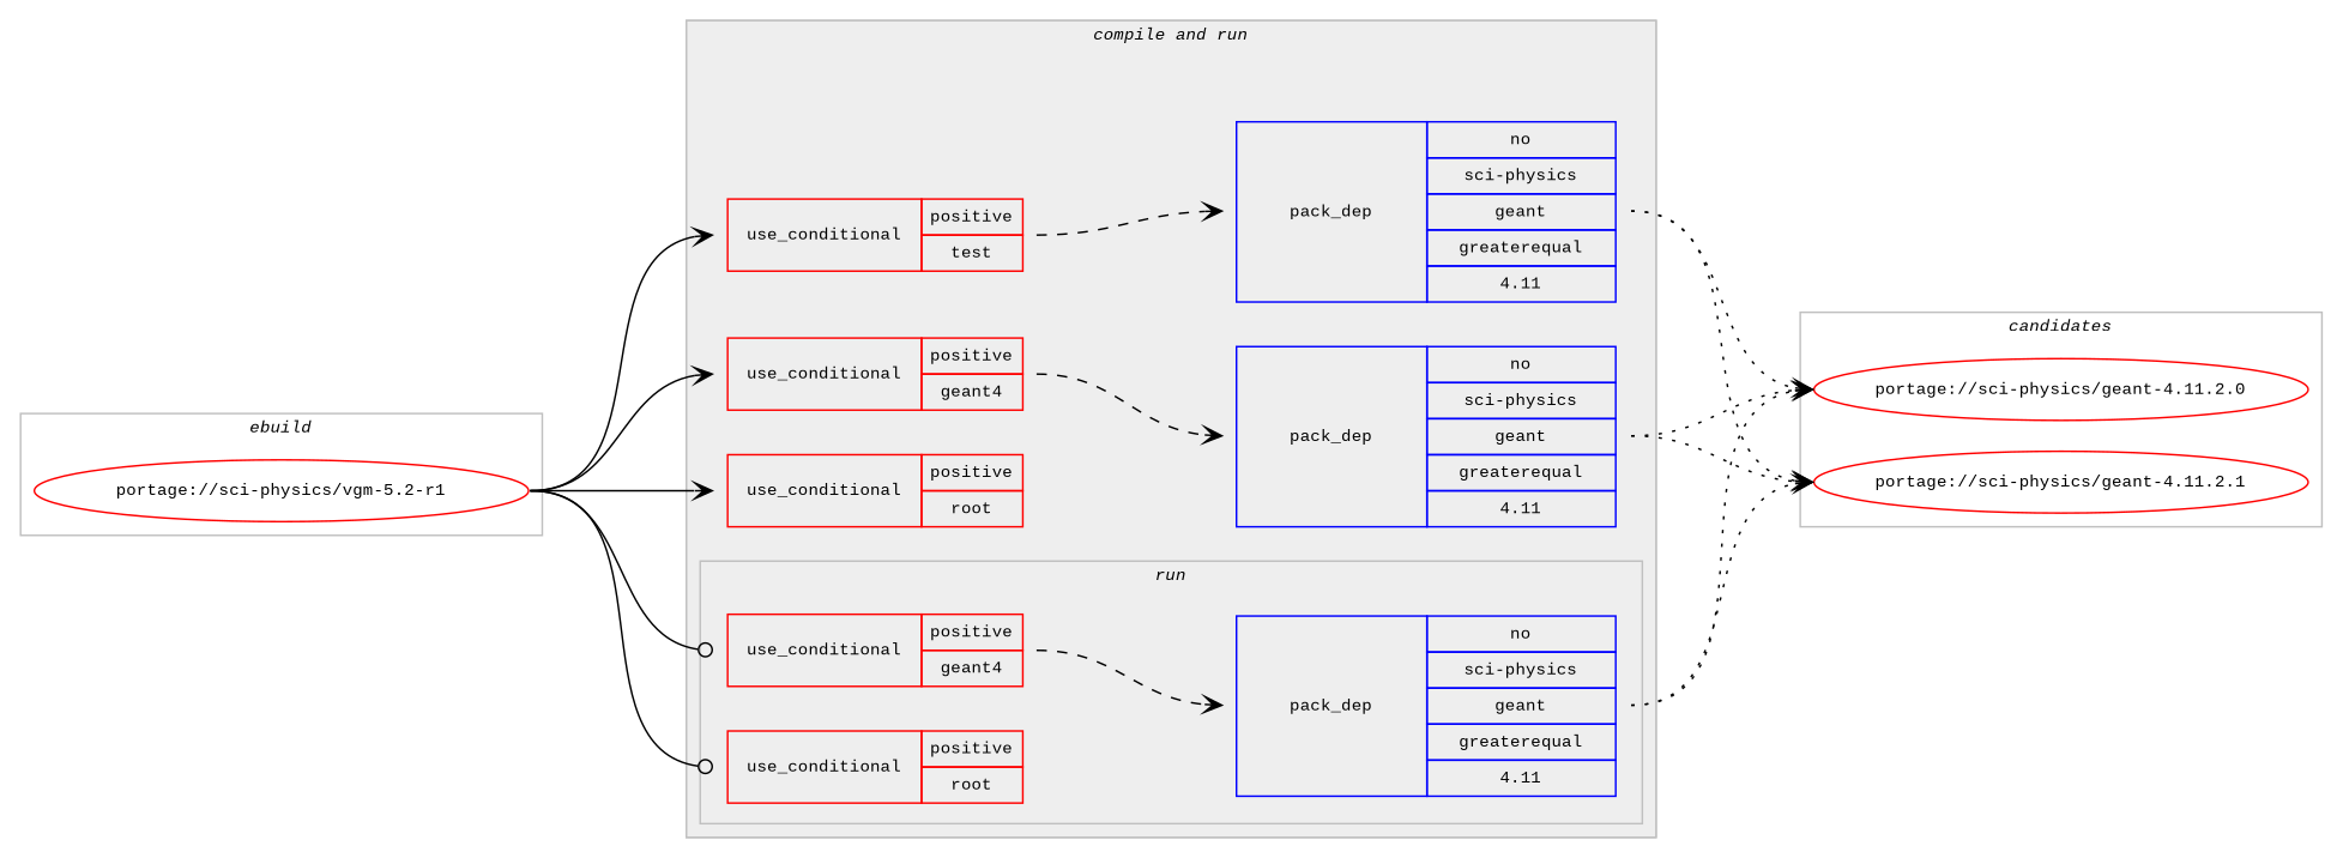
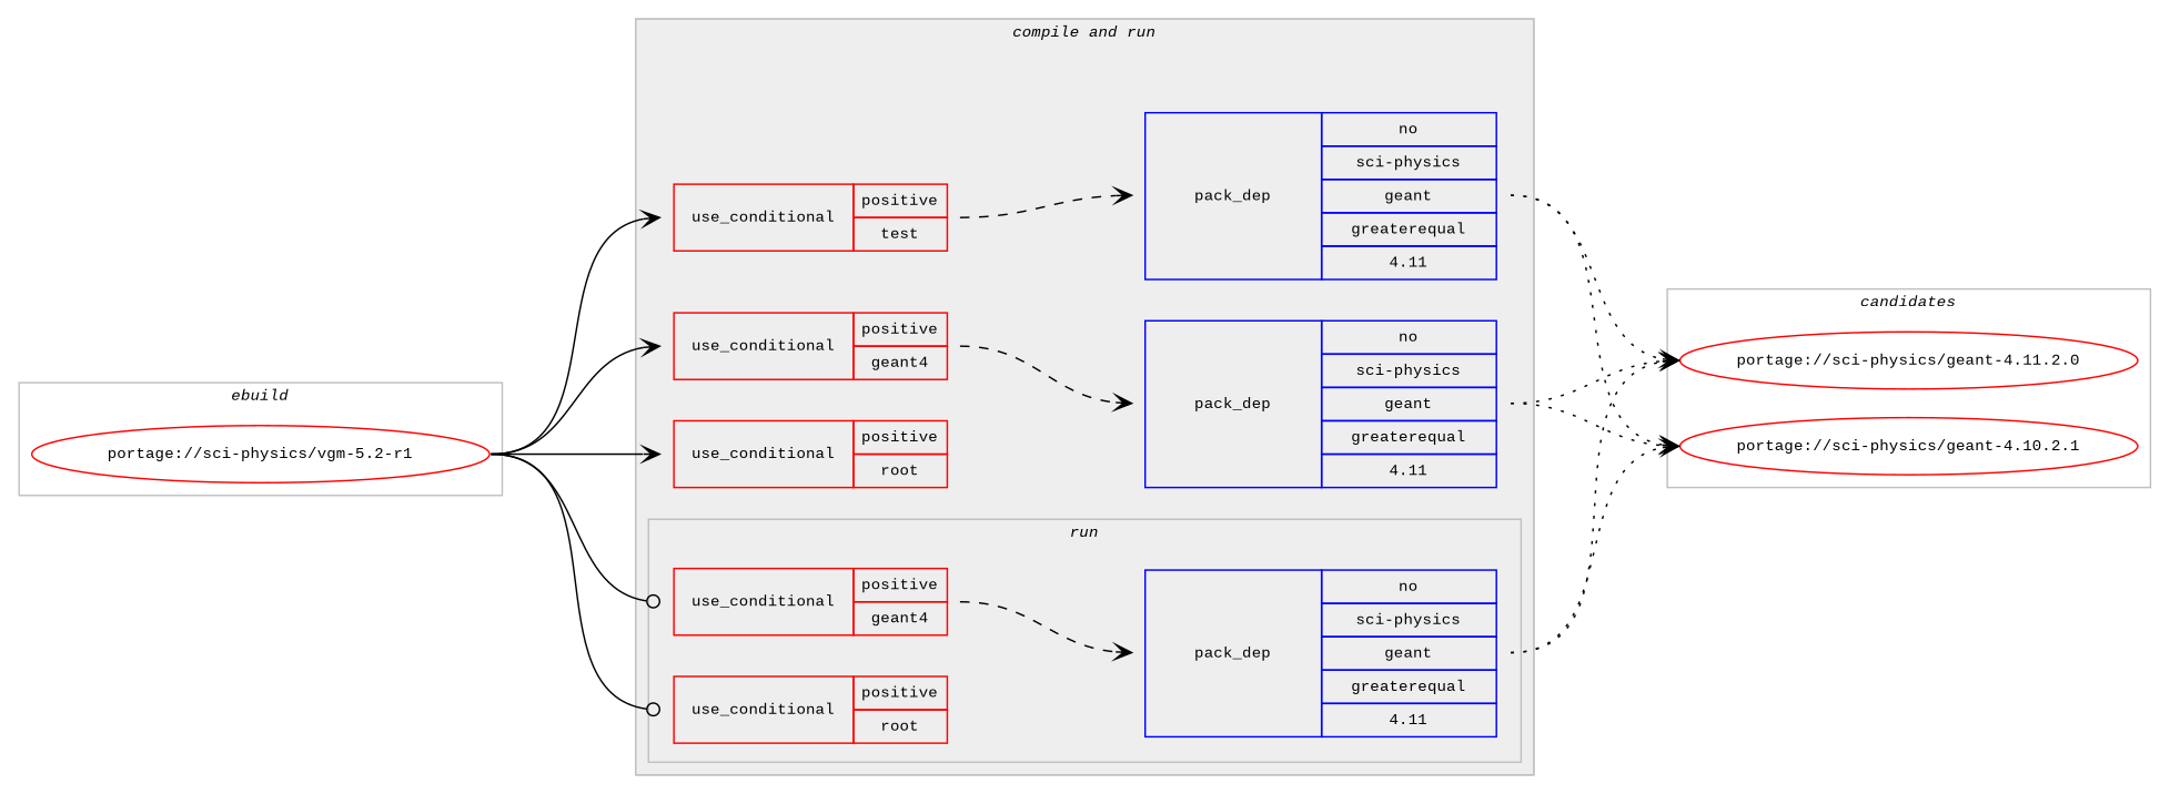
  digraph {
    compound=true
    concentrate=true
    fontname="Liberation Mono"
    fontsize=10
    newrank=true
    rankdir=LR
    ranksep=1.5
    node [color=red fontname="Liberation Mono" fontsize=10 shape=none]
    edge [arrowhead=vee headport=w style=dotted tailport=e weight=20 fontname="Liberation Mono"]
    n1 [label="portage://sci-physics/vgm-5.2-r1" width=4 shape=""]
    n2 [color=blue label=<<TABLE BORDER="0" CELLBORDER="1" CELLSPACING="0" CELLPADDING="4" WIDTH="220"><TR><TD ROWSPAN="6" CELLPADDING="30">pack_dep</TD></TR><TR><TD WIDTH="110">no</TD></TR><TR><TD>sci-physics</TD></TR><TR><TD>geant</TD></TR><TR><TD>greaterequal</TD></TR><TR><TD>4.11</TD></TR></TABLE>>]
    n3 [label=<<TABLE BORDER="0" CELLBORDER="1" CELLSPACING="0" CELLPADDING="4"><TR><TD ROWSPAN="3" CELLPADDING="10">use_conditional</TD></TR><TR><TD>positive</TD></TR><TR><TD>geant4</TD></TR></TABLE>>]
    n4 [label=<<TABLE BORDER="0" CELLBORDER="1" CELLSPACING="0" CELLPADDING="4"><TR><TD ROWSPAN="3" CELLPADDING="10">use_conditional</TD></TR><TR><TD>positive</TD></TR><TR><TD>root</TD></TR></TABLE>>]
    n5 [color=blue label=<<TABLE BORDER="0" CELLBORDER="1" CELLSPACING="0" CELLPADDING="4" WIDTH="220"><TR><TD ROWSPAN="6" CELLPADDING="30">pack_dep</TD></TR><TR><TD WIDTH="110">no</TD></TR><TR><TD>sci-physics</TD></TR><TR><TD>geant</TD></TR><TR><TD>greaterequal</TD></TR><TR><TD>4.11</TD></TR></TABLE>>]
    n6 [label=<<TABLE BORDER="0" CELLBORDER="1" CELLSPACING="0" CELLPADDING="4"><TR><TD ROWSPAN="3" CELLPADDING="10">use_conditional</TD></TR><TR><TD>positive</TD></TR><TR><TD>test</TD></TR></TABLE>>]
    n7 [color=blue label=<<TABLE BORDER="0" CELLBORDER="1" CELLSPACING="0" CELLPADDING="4" WIDTH="220"><TR><TD ROWSPAN="6" CELLPADDING="30">pack_dep</TD></TR><TR><TD WIDTH="110">no</TD></TR><TR><TD>sci-physics</TD></TR><TR><TD>geant</TD></TR><TR><TD>greaterequal</TD></TR><TR><TD>4.11</TD></TR></TABLE>>]
    n8 [label=<<TABLE BORDER="0" CELLBORDER="1" CELLSPACING="0" CELLPADDING="4"><TR><TD ROWSPAN="3" CELLPADDING="10">use_conditional</TD></TR><TR><TD>positive</TD></TR><TR><TD>geant4</TD></TR></TABLE>>]
    n9 [label=<<TABLE BORDER="0" CELLBORDER="1" CELLSPACING="0" CELLPADDING="4"><TR><TD ROWSPAN="3" CELLPADDING="10">use_conditional</TD></TR><TR><TD>positive</TD></TR><TR><TD>root</TD></TR></TABLE>>]
    n10 [label="portage://sci-physics/geant-4.11.2.0" width=4 shape=""]
-   n11 [label="portage://sci-physics/geant-4.11.2.1" width=4 shape=""]
+   n11 [label="portage://sci-physics/geant-4.10.2.1" width=4 shape=""]
    subgraph cluster_1 {
      color=gray
      label=<<i>ebuild</i>>
      rank=same
      n1
    }
    subgraph cluster_2 {
      color=gray
      label=<<i>dependencies</i>>
      subgraph cluster_3 {
        color=gray
        fillcolor="#eeeeee"
        label=<<i>compile</i>>
        style=filled
        subgraph sub_4 {
          color=gray
          fillcolor="#eeeeee"
          label=<<i>compile</i>>
          style=filled
          n3
          subgraph sub_5 {
            color=gray
            fillcolor="#eeeeee"
            label=<<i>compile</i>>
            style=filled
            n2
          }
        }
        subgraph sub_6 {
          color=gray
          fillcolor="#eeeeee"
          label=<<i>compile</i>>
          style=filled
          n4
        }
        subgraph sub_7 {
          color=gray
          fillcolor="#eeeeee"
          label=<<i>compile</i>>
          style=filled
          n6
          subgraph sub_8 {
            color=gray
            fillcolor="#eeeeee"
            label=<<i>compile</i>>
            style=filled
            n5
          }
        }
      }
      subgraph cluster_9 {
        color=gray
        fillcolor="#eeeeee"
        label=<<i>compile and run</i>>
        style=filled
      }
      subgraph cluster_10 {
        color=gray
        fillcolor="#eeeeee"
        label=<<i>run</i>>
        style=filled
        subgraph sub_11 {
          color=gray
          fillcolor="#eeeeee"
          label=<<i>run</i>>
          style=filled
          n8
          subgraph sub_12 {
            color=gray
            fillcolor="#eeeeee"
            label=<<i>run</i>>
            style=filled
            n7
          }
        }
        subgraph sub_13 {
          color=gray
          fillcolor="#eeeeee"
          label=<<i>run</i>>
          style=filled
          n9
        }
      }
    }
    subgraph cluster_14 {
      color=gray
      label=<<i>candidates</i>>
      rank=same
      subgraph sub_15 {
        color=black
        label=<<i>candidates</i>>
        nodesep=1
        rank=same
        n10
        n11
      }
      subgraph sub_16 {
        color=black
        label=<<i>candidates</i>>
        nodesep=1
        rank=same
        n10
        n11
      }
      subgraph sub_17 {
        color=black
        label=<<i>candidates</i>>
        nodesep=1
        rank=same
        n10
        n11
      }
    }
    n1 -> n3 [style=solid]
    n1 -> n4 [style=solid]
    n1 -> n6 [style=solid]
    n1 -> n8 [arrowhead=odot style=solid]
    n1 -> n9 [arrowhead=odot style=solid]
    n2 -> n10 [weight=100]
    n2 -> n11 [weight=100]
    n3 -> n2 [style=dashed]
    n5 -> n10 [weight=100]
    n5 -> n11 [weight=100]
    n6 -> n5 [style=dashed]
    n7 -> n10 [weight=100]
    n7 -> n11 [weight=100]
    n8 -> n7 [style=dashed]
  }
